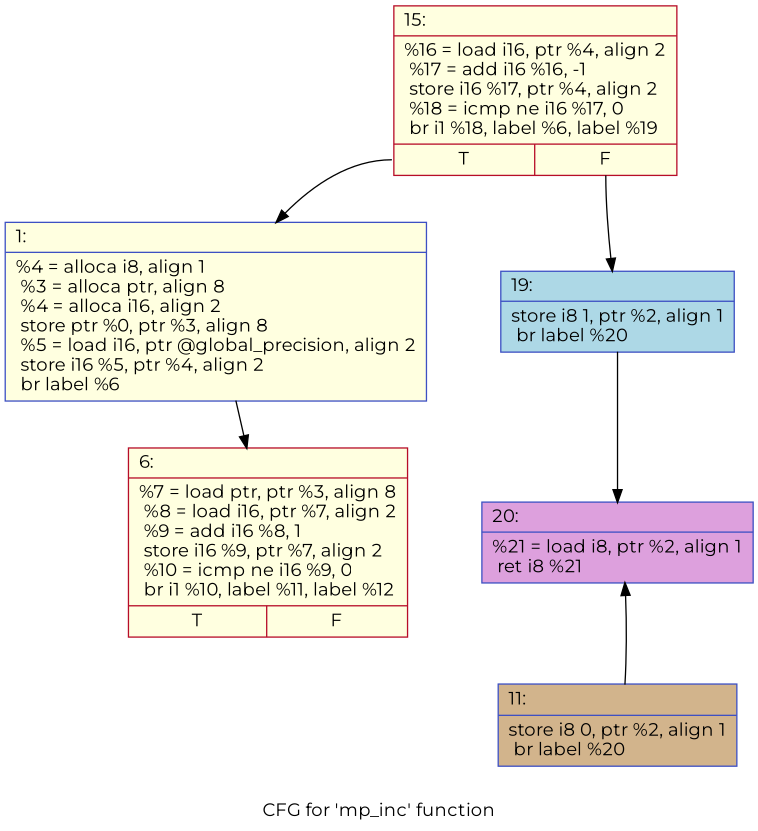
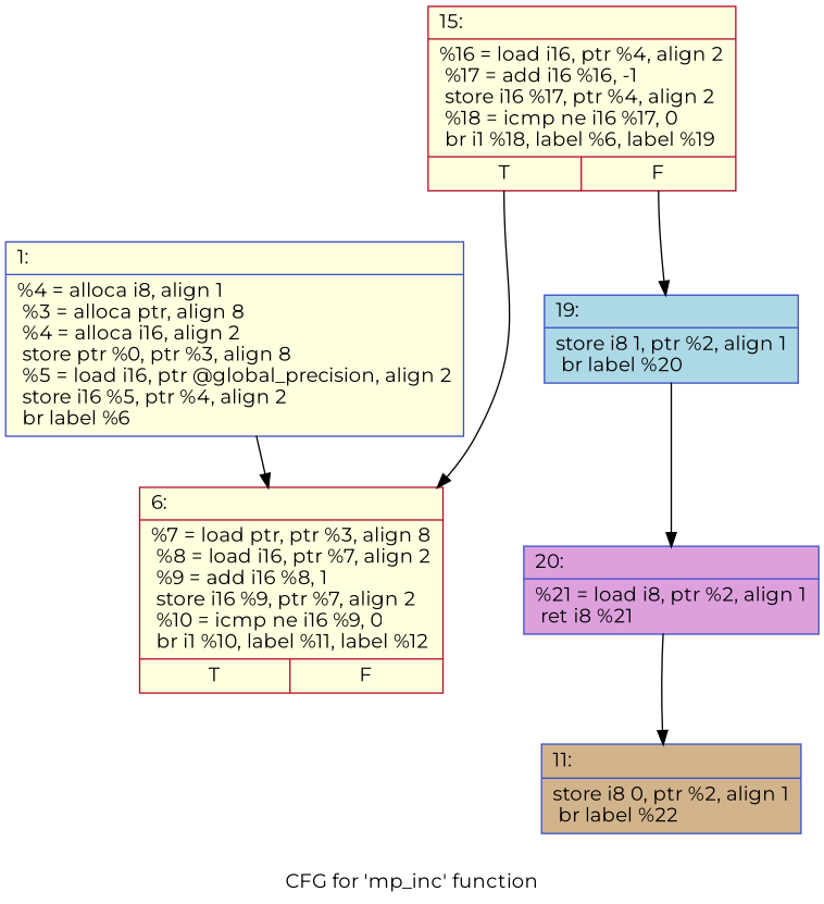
  digraph {
    fontname=Montserrat
    label="CFG for 'mp_inc' function"
    node [color="#3d50c3ff" fillcolor=lightyellow fontname=Montserrat shape=record style=filled]
    edge [fontname=Montserrat]
    n1 [label="{1:\l|  %4 = alloca i8, align 1\l  %3 = alloca ptr, align 8\l  %4 = alloca i16, align 2\l  store ptr %0, ptr %3, align 8\l  %5 = load i16, ptr @global_precision, align 2\l  store i16 %5, ptr %4, align 2\l  br label %6\l}"]
    n2 [color="#b70d28ff" label="{6:\l|  %7 = load ptr, ptr %3, align 8\l  %8 = load i16, ptr %7, align 2\l  %9 = add i16 %8, 1\l  store i16 %9, ptr %7, align 2\l  %10 = icmp ne i16 %9, 0\l  br i1 %10, label %11, label %12\l|{<s0>T|<s1>F}}"]
-   n3 [fillcolor=tan label="{11:\l|  store i8 0, ptr %2, align 1\l  br label %20\l}"]
+   n3 [fillcolor=tan label="{11:\l|  store i8 0, ptr %2, align 1\l  br label %22\l}"]
    n4 [fillcolor=plum label="{20:\l|  %21 = load i8, ptr %2, align 1\l  ret i8 %21\l}"]
    n5 [color="#b70d28ff" label="{15:\l|  %16 = load i16, ptr %4, align 2\l  %17 = add i16 %16, -1\l  store i16 %17, ptr %4, align 2\l  %18 = icmp ne i16 %17, 0\l  br i1 %18, label %6, label %19\l|{<s0>T|<s1>F}}"]
    n6 [fillcolor=lightblue label="{19:\l|  store i8 1, ptr %2, align 1\l  br label %20\l}"]
    n1 -> n2
-   n3 -> n4
-   n5 -> n1 [tailport=s0]
+   n4 -> n3
+   n5 -> n2 [tailport=s0]
    n5 -> n6 [tailport=s1]
    n6 -> n4
  }
